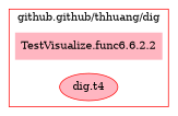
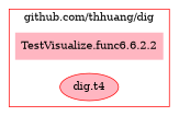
  digraph {
    compound=true
    rankdir=RL
    node [style=filled fillcolor=lightpink]
    n1 [label="TestVisualize.func6.6.2.2" shape=plaintext]
    n2 [color=red label="dig.t4"]
    subgraph cluster_1 {
      color=red
-     label="github.github/thhuang/dig"
+     label="github.com/thhuang/dig"
      n1
      n2
    }
  }
